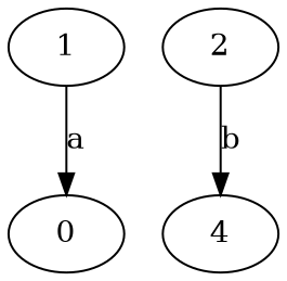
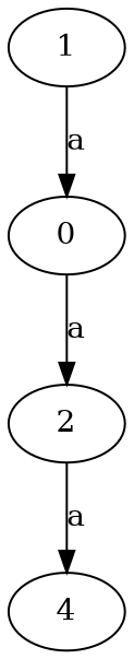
  strict digraph {
    0
    2
    1
    4
-   2 -> 4 [label=b]
+   0 -> 2 [label=a]
+   2 -> 4 [label=a]
    1 -> 0 [label=a]
  }
